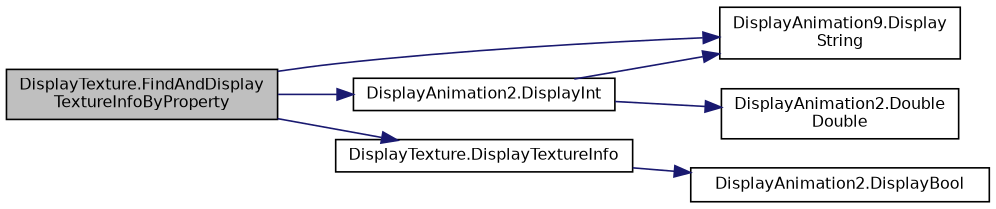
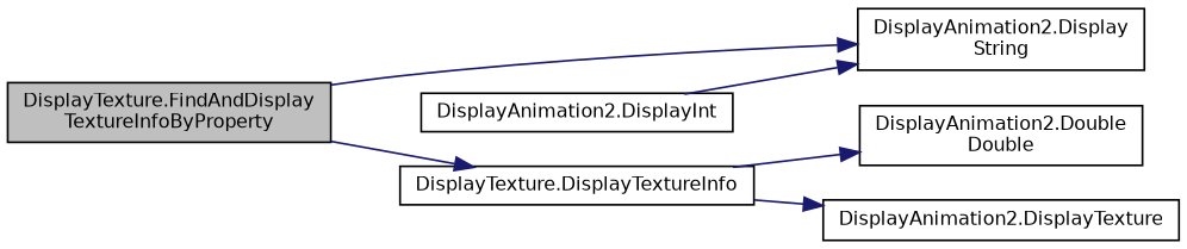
  digraph {
    rankdir=LR
    node [color=black fillcolor=white fontname=Helvetica fontsize=10 shape=record style=filled]
    edge [color=midnightblue fontname=Helvetica fontsize=10 labelfontname=Helvetica labelfontsize=10 style=solid]
    n1 [fillcolor=grey75 fontcolor=black height=0.2 label="DisplayTexture.FindAndDisplay\lTextureInfoByProperty" width=0.4]
    n2 [height=0.2 label="DisplayAnimation2.DisplayInt" width=0.4]
-   n3 [height=0.2 label="DisplayAnimation9.Display\lString" width=0.4]
+   n3 [height=0.2 label="DisplayAnimation2.Display\lString" width=0.4]
    n4 [height=0.2 label="DisplayTexture.DisplayTextureInfo" width=0.4]
    n5 [height=0.2 label="DisplayAnimation2.Double\lDouble" width=0.4]
-   n6 [height=0.2 label="DisplayAnimation2.DisplayBool" width=0.4]
-   n1 -> n2
+   n6 [height=0.2 label="DisplayAnimation2.DisplayTexture" width=0.4]
    n1 -> n3
    n1 -> n4
    n2 -> n3
-   n2 -> n5
+   n4 -> n5
    n4 -> n6
  }
